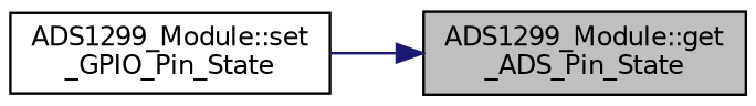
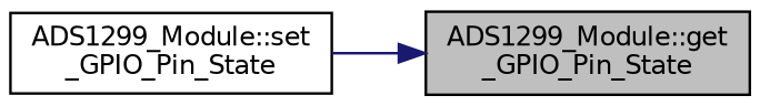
  digraph {
    rankdir=RL
    node [color=black fontname=Helvetica fontsize=10 shape=record style=filled]
-   n1 [fillcolor=grey75 fontcolor=black height=0.2 label="ADS1299_Module::get\l_ADS_Pin_State" width=0.4]
+   n1 [fillcolor=grey75 fontcolor=black height=0.2 label="ADS1299_Module::get\l_GPIO_Pin_State" width=0.4]
    n2 [fillcolor=white height=0.2 label="ADS1299_Module::set\l_GPIO_Pin_State" width=0.4]
    n1 -> n2 [color=midnightblue dir=back fontname=Helvetica fontsize=10 labelfontname=Helvetica labelfontsize=10 style=solid]
  }
